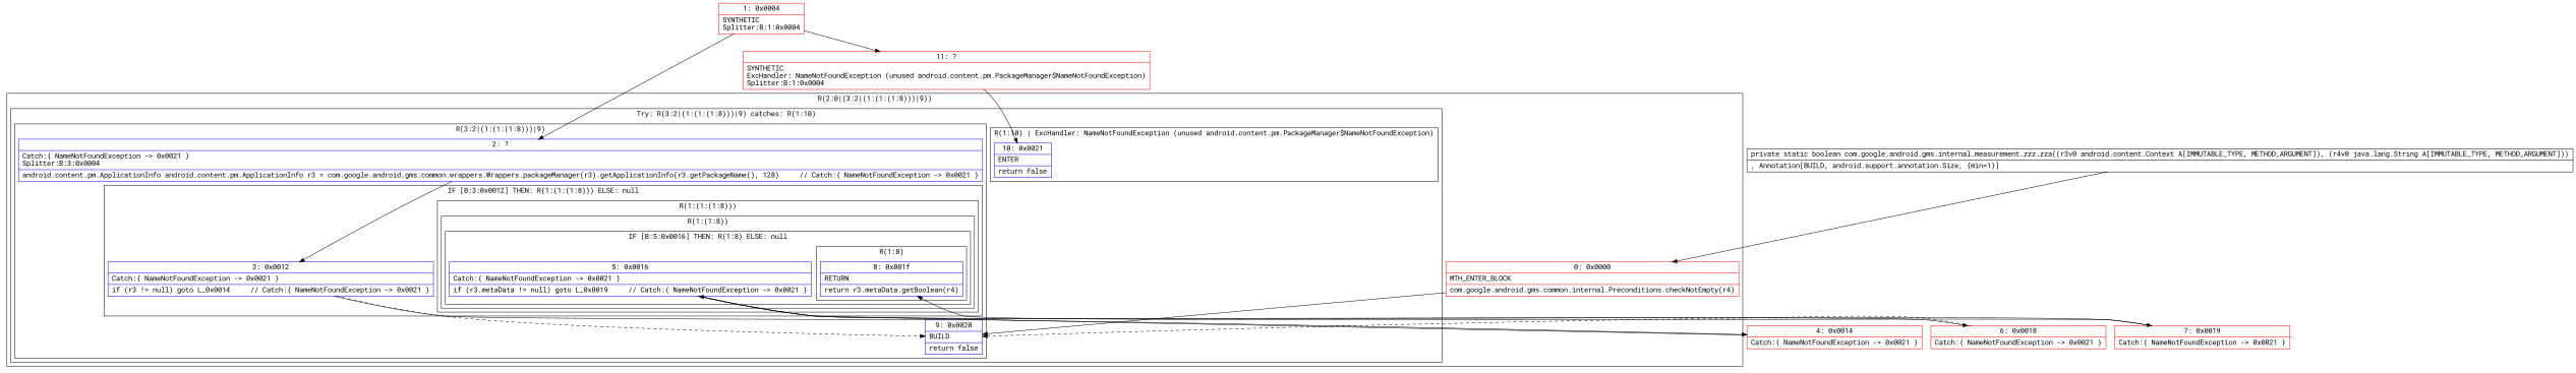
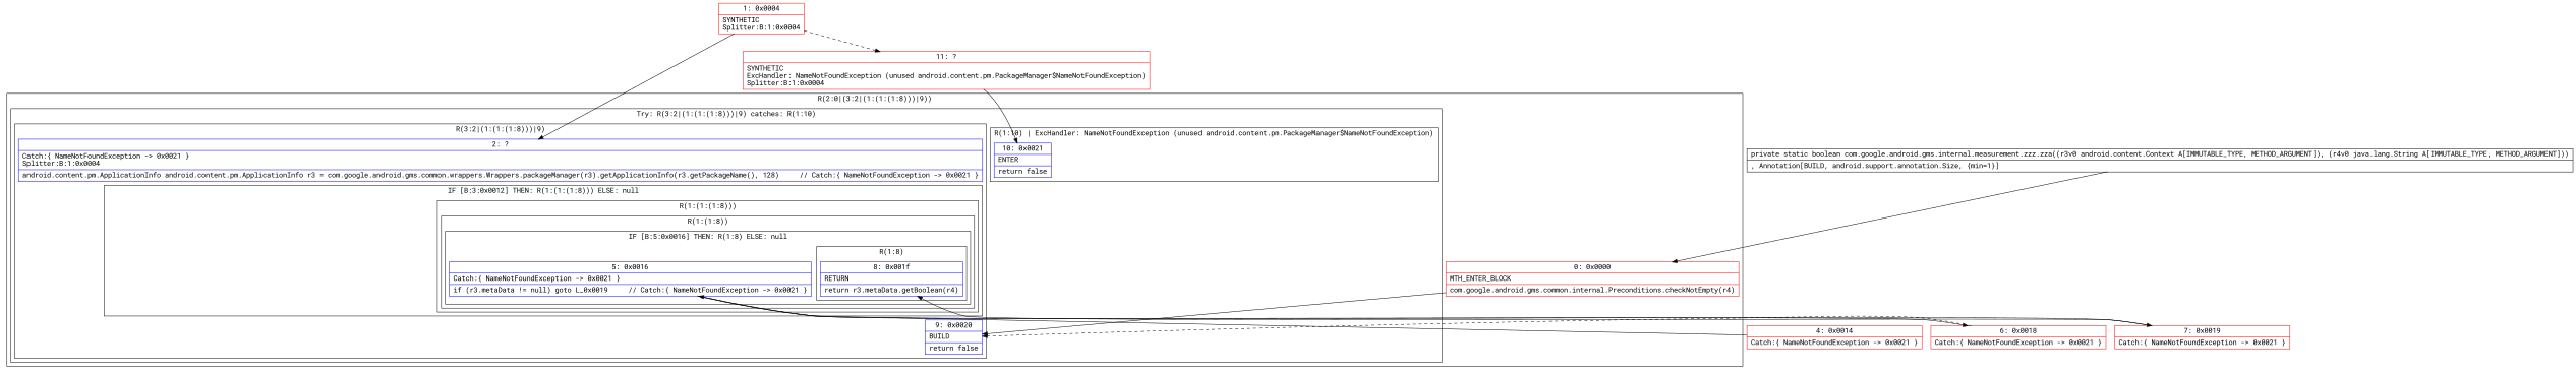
  digraph {
    fontname="Roboto Mono"
    node [color=blue fontname="Roboto Mono" shape=record]
    edge [fontname="Roboto Mono"]
    n1 [label="{8\:\ 0x001f|RETURN\l|return r3.metaData.getBoolean(r4)\l}"]
    n2 [label="{5\:\ 0x0016|Catch:\{ NameNotFoundException \-\> 0x0021 \}\l|if (r3.metaData != null) goto L_0x0019     \/\/ Catch:\{ NameNotFoundException \-\> 0x0021 \}\l}"]
-   n3 [label="{3\:\ 0x0012|Catch:\{ NameNotFoundException \-\> 0x0021 \}\l|if (r3 != null) goto L_0x0014     \/\/ Catch:\{ NameNotFoundException \-\> 0x0021 \}\l}"]
-   n4 [label="{2\:\ ?|Catch:\{ NameNotFoundException \-\> 0x0021 \}\lSplitter:B:3:0x0004\l|android.content.pm.ApplicationInfo android.content.pm.ApplicationInfo r3 = com.google.android.gms.common.wrappers.Wrappers.packageManager(r3).getApplicationInfo(r3.getPackageName(), 128)     \/\/ Catch:\{ NameNotFoundException \-\> 0x0021 \}\l}"]
+   n4 [label="{2\:\ ?|Catch:\{ NameNotFoundException \-\> 0x0021 \}\lSplitter:B:1:0x0004\l|android.content.pm.ApplicationInfo android.content.pm.ApplicationInfo r3 = com.google.android.gms.common.wrappers.Wrappers.packageManager(r3).getApplicationInfo(r3.getPackageName(), 128)     \/\/ Catch:\{ NameNotFoundException \-\> 0x0021 \}\l}"]
    n5 [label="{9\:\ 0x0020|BUILD\l|return false\l}"]
    n6 [label="{10\:\ 0x0021|ENTER\l|return false\l}"]
    n7 [color=red label="{0\:\ 0x0000|MTH_ENTER_BLOCK\l|com.google.android.gms.common.internal.Preconditions.checkNotEmpty(r4)\l}"]
    n8 [color=red label="{6\:\ 0x0018|Catch:\{ NameNotFoundException \-\> 0x0021 \}\l}"]
    n9 [color=red label="{7\:\ 0x0019|Catch:\{ NameNotFoundException \-\> 0x0021 \}\l}"]
    n10 [color=red label="{4\:\ 0x0014|Catch:\{ NameNotFoundException \-\> 0x0021 \}\l}"]
    n11 [color=red label="{1\:\ 0x0004|SYNTHETIC\lSplitter:B:1:0x0004\l}"]
    n12 [color=red label="{11\:\ ?|SYNTHETIC\lExcHandler: NameNotFoundException (unused android.content.pm.PackageManager$NameNotFoundException)\lSplitter:B:1:0x0004\l}"]
    n13 [label="{private static boolean com.google.android.gms.internal.measurement.zzz.zza((r3v0 android.content.Context A[IMMUTABLE_TYPE, METHOD_ARGUMENT]), (r4v0 java.lang.String A[IMMUTABLE_TYPE, METHOD_ARGUMENT]))  | , Annotation[BUILD, android.support.annotation.Size, \{min=1\}]\l}" color=""]
    subgraph cluster_1 {
      label="R(2:0|(3:2|(1:(1:(1:8)))|9))"
      n7
      subgraph cluster_2 {
        label="Try: R(3:2|(1:(1:(1:8)))|9) catches: R(1:10)"
        subgraph cluster_3 {
          label="R(3:2|(1:(1:(1:8)))|9)"
          n4
          n5
          subgraph cluster_4 {
            label="IF [B:3:0x0012] THEN: R(1:(1:(1:8))) ELSE: null"
-           n3
            subgraph cluster_5 {
              label="R(1:(1:(1:8)))"
              subgraph cluster_6 {
                label="R(1:(1:8))"
                subgraph cluster_7 {
                  label="IF [B:5:0x0016] THEN: R(1:8) ELSE: null"
                  n2
                  subgraph cluster_8 {
                    label="R(1:8)"
                    n1
                  }
                }
              }
            }
          }
        }
        subgraph cluster_9 {
          label="R(1:10) | ExcHandler: NameNotFoundException (unused android.content.pm.PackageManager$NameNotFoundException)\l"
          n6
        }
      }
    }
    subgraph cluster_10 {
      label="R(1:10) | ExcHandler: NameNotFoundException (unused android.content.pm.PackageManager$NameNotFoundException)\l"
    }
    n2 -> n8 [style=solid]
    n2 -> n9
-   n3 -> n5 [style=dashed]
-   n3 -> n10
-   n4 -> n3
    n7 -> n5
    n8 -> n5 [style=dashed]
    n9 -> n1
    n10 -> n2
    n11 -> n4
-   n11 -> n12
+   n11 -> n12 [style=dashed]
    n12 -> n6
    n13 -> n7
  }
